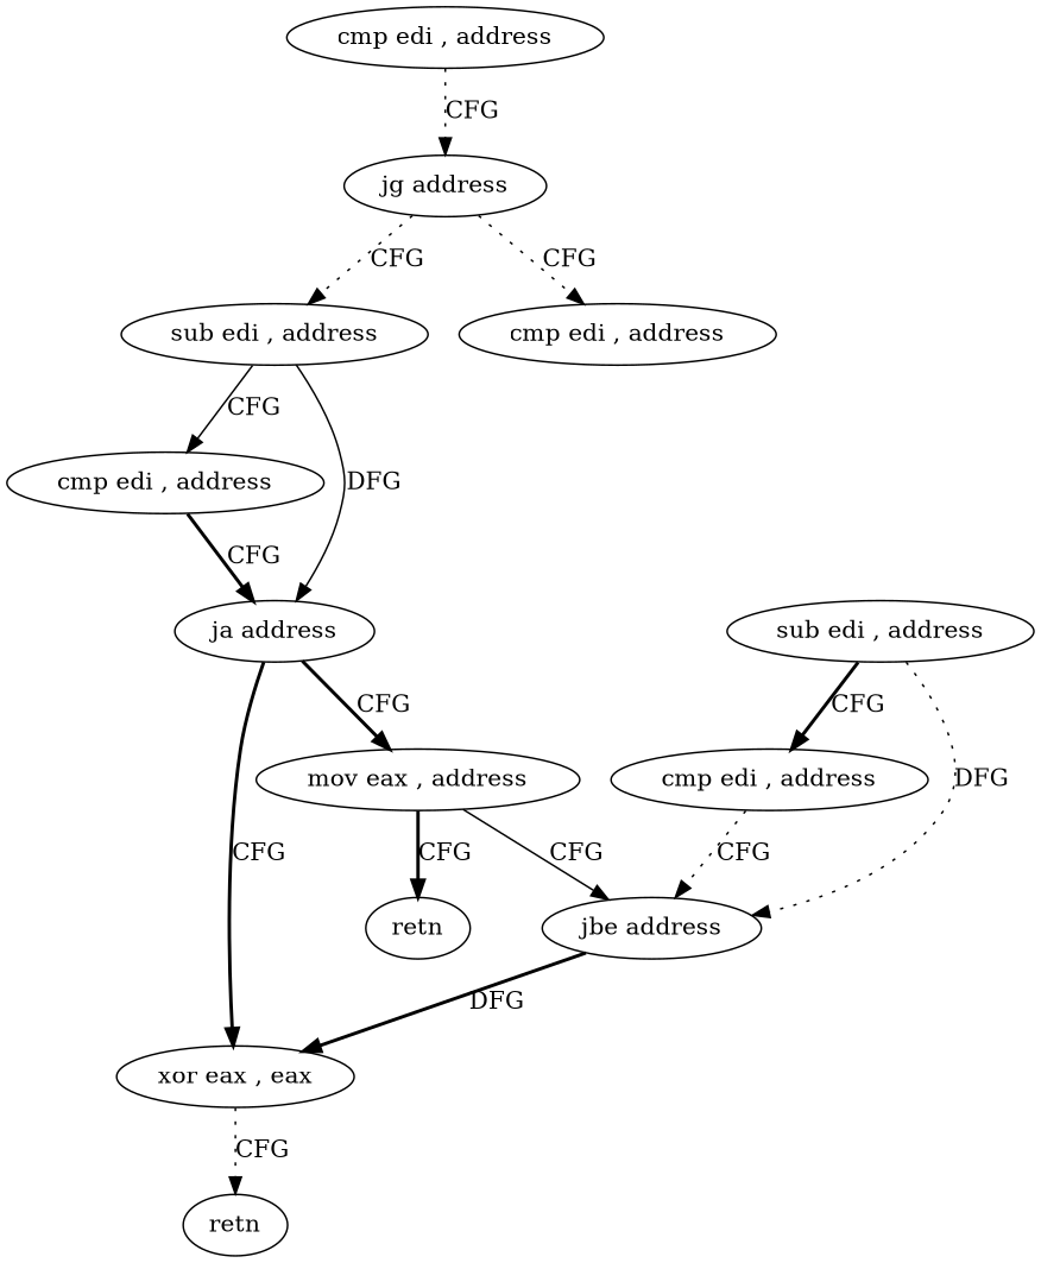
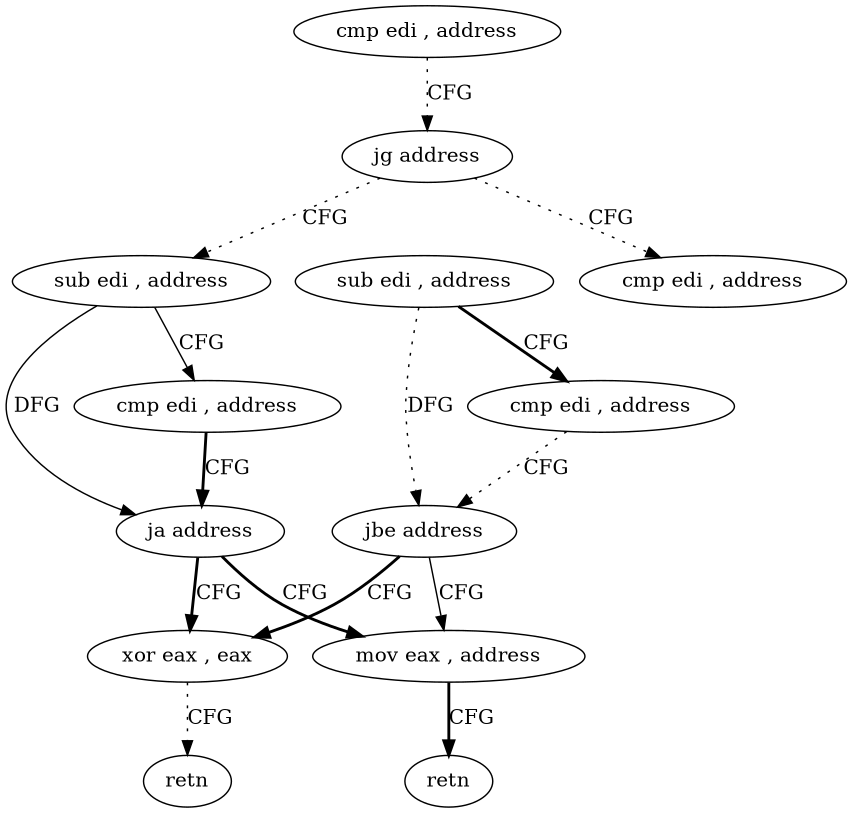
  digraph {
    edge [style=dotted]
    n1 [label="cmp edi , address"]
    n2 [label="jg address"]
    n3 [label="sub edi , address"]
    n4 [label="cmp edi , address"]
    n5 [label="cmp edi , address"]
    n6 [label="ja address"]
    n7 [label="xor eax , eax"]
    n8 [label="mov eax , address"]
    n9 [label=retn]
    n10 [label=retn]
    n11 [label="sub edi , address"]
    n12 [label="cmp edi , address"]
    n13 [label="jbe address"]
    n1 -> n2 [label=CFG]
    n2 -> n3 [label=CFG]
    n2 -> n4 [label=CFG]
    n3 -> n5 [label=CFG style=solid]
    n3 -> n6 [label=DFG style=solid]
    n5 -> n6 [label=CFG style=bold]
    n6 -> n7 [label=CFG style=bold]
    n6 -> n8 [label=CFG style=bold]
    n7 -> n9 [label=CFG]
    n8 -> n10 [label=CFG style=bold]
    n11 -> n12 [label=CFG style=bold]
    n11 -> n13 [label=DFG]
    n12 -> n13 [label=CFG]
-   n13 -> n7 [label=DFG style=bold]
-   n8 -> n13 [label=CFG style=solid]
+   n13 -> n7 [label=CFG style=bold]
+   n13 -> n8 [label=CFG style=solid]
  }
